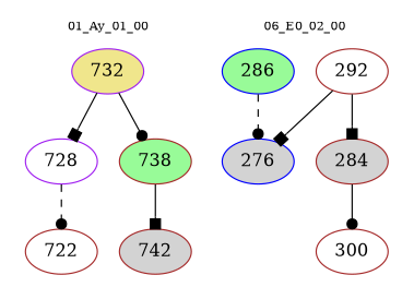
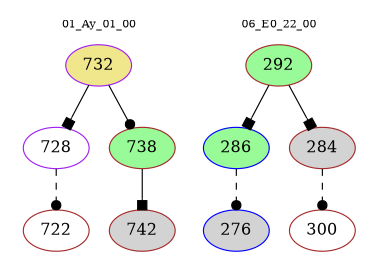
  digraph {
    node [color=brown fillcolor=white style=filled]
    edge [arrowhead=box color=black style=solid]
    n1 [color=purple fillcolor=khaki label=732]
    n2 [color=purple label=728]
    n3 [fillcolor=palegreen label=738]
    n4 [label=722]
    n5 [fillcolor=lightgrey label=742]
-   n6 [label=292]
+   n6 [fillcolor=palegreen label=292]
    n7 [color=blue fillcolor=palegreen label=286]
    n8 [fillcolor=lightgrey label=284]
    n9 [color=blue fillcolor=lightgrey label=276]
    n10 [label=300]
    subgraph cluster_1 {
      color=white
      fontsize=10
      label="01_Ay_01_00"
      n1
      n2
      n3
      n4
      n5
    }
    subgraph cluster_2 {
      color=white
      fontsize=10
-     label="06_E0_02_00"
+     label="06_E0_22_00"
      n6
      n7
      n8
      n9
      n10
    }
    n1 -> n2
    n1 -> n3 [arrowhead=dot]
    n2 -> n4 [arrowhead=dot style=dashed]
    n3 -> n5
-   n6 -> n9
+   n6 -> n7
    n6 -> n8
    n7 -> n9 [arrowhead=dot style=dashed]
-   n8 -> n10 [arrowhead=dot]
+   n8 -> n10 [arrowhead=dot style=dashed]
  }
